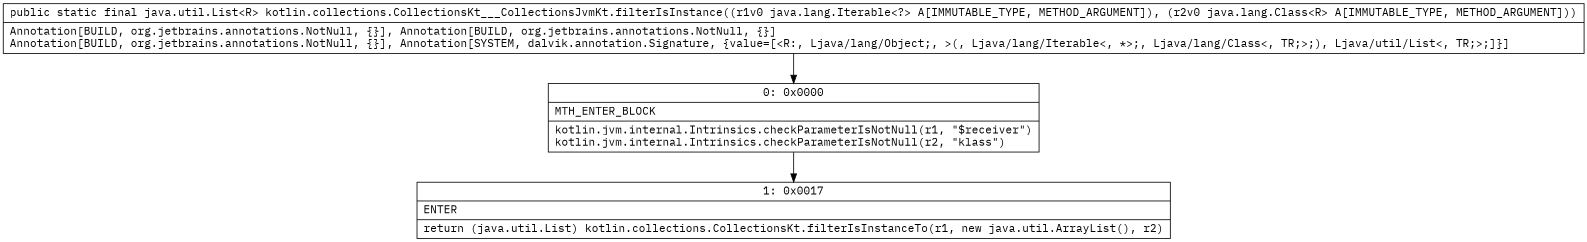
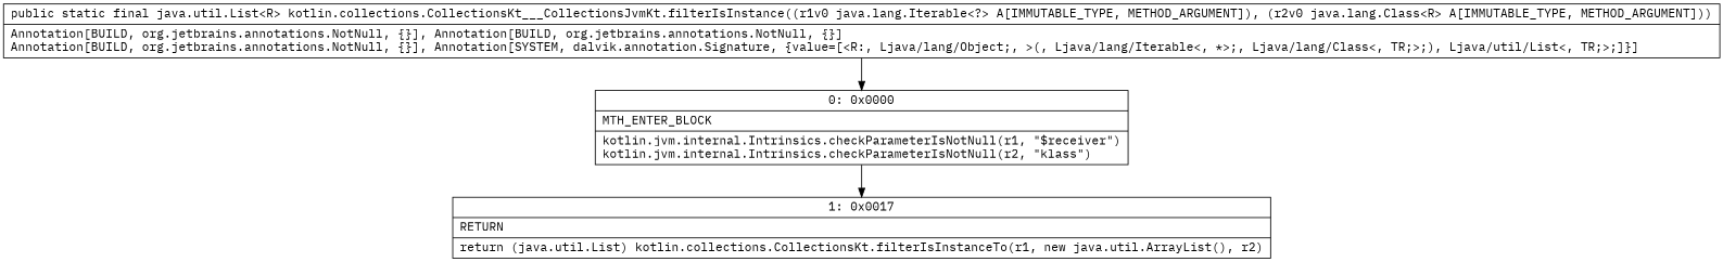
  digraph {
    fontname="IBM Plex Mono"
    node [shape=record fontname="IBM Plex Mono"]
    edge [fontname="IBM Plex Mono"]
    n1 [label="{0\:\ 0x0000|MTH_ENTER_BLOCK\l|kotlin.jvm.internal.Intrinsics.checkParameterIsNotNull(r1, \"$receiver\")\lkotlin.jvm.internal.Intrinsics.checkParameterIsNotNull(r2, \"klass\")\l}"]
-   n2 [label="{1\:\ 0x0017|ENTER\l|return (java.util.List) kotlin.collections.CollectionsKt.filterIsInstanceTo(r1, new java.util.ArrayList(), r2)\l}"]
+   n2 [label="{1\:\ 0x0017|RETURN\l|return (java.util.List) kotlin.collections.CollectionsKt.filterIsInstanceTo(r1, new java.util.ArrayList(), r2)\l}"]
    n3 [label="{public static final java.util.List\<R\> kotlin.collections.CollectionsKt___CollectionsJvmKt.filterIsInstance((r1v0 java.lang.Iterable\<?\> A[IMMUTABLE_TYPE, METHOD_ARGUMENT]), (r2v0 java.lang.Class\<R\> A[IMMUTABLE_TYPE, METHOD_ARGUMENT]))  | Annotation[BUILD, org.jetbrains.annotations.NotNull, \{\}], Annotation[BUILD, org.jetbrains.annotations.NotNull, \{\}]\lAnnotation[BUILD, org.jetbrains.annotations.NotNull, \{\}], Annotation[SYSTEM, dalvik.annotation.Signature, \{value=[\<R:, Ljava\/lang\/Object;, \>(, Ljava\/lang\/Iterable\<, *\>;, Ljava\/lang\/Class\<, TR;\>;), Ljava\/util\/List\<, TR;\>;]\}]\l}"]
    n1 -> n2
    n3 -> n1
  }
